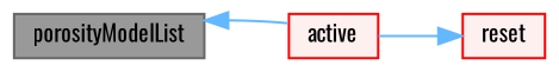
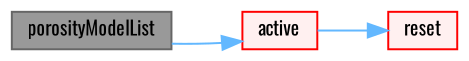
  digraph {
    fontname=Oswald
    rankdir=LR
    node [color=red fillcolor="#FFF0F0" fontname=Oswald fontsize=10 shape=box style=filled]
    edge [color=steelblue1 fontname=Oswald fontsize=10 labelfontname=Helvetica labelfontsize=10 style=solid]
    n1 [color=gray40 fillcolor=grey60 fontcolor=black height=0.2 label=porosityModelList width=0.4]
    n2 [height=0.2 label=active width=0.4]
    n3 [height=0.2 label=reset width=0.4]
-   n2 -> n1
+   n1 -> n2
    n2 -> n3
  }
